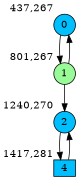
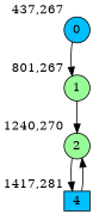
  digraph {
    bgcolor=white
    node [fillcolor=deepskyblue fixedsize=true shape=circle style=filled]
    0 [height=0.3 width=0.4 xlabel="437,267"]
    1 [fillcolor=palegreen height=0.3 width=0.4 xlabel="801,267"]
-   2 [height=0.3 width=0.4 xlabel="1240,270"]
+   2 [fillcolor=palegreen height=0.3 width=0.4 xlabel="1240,270"]
    4 [height=0.3 shape=box width=0.4 xlabel="1417,281"]
    0 -> 1
-   1 -> 0
    1 -> 2
    2 -> 4
    4 -> 2
  }
